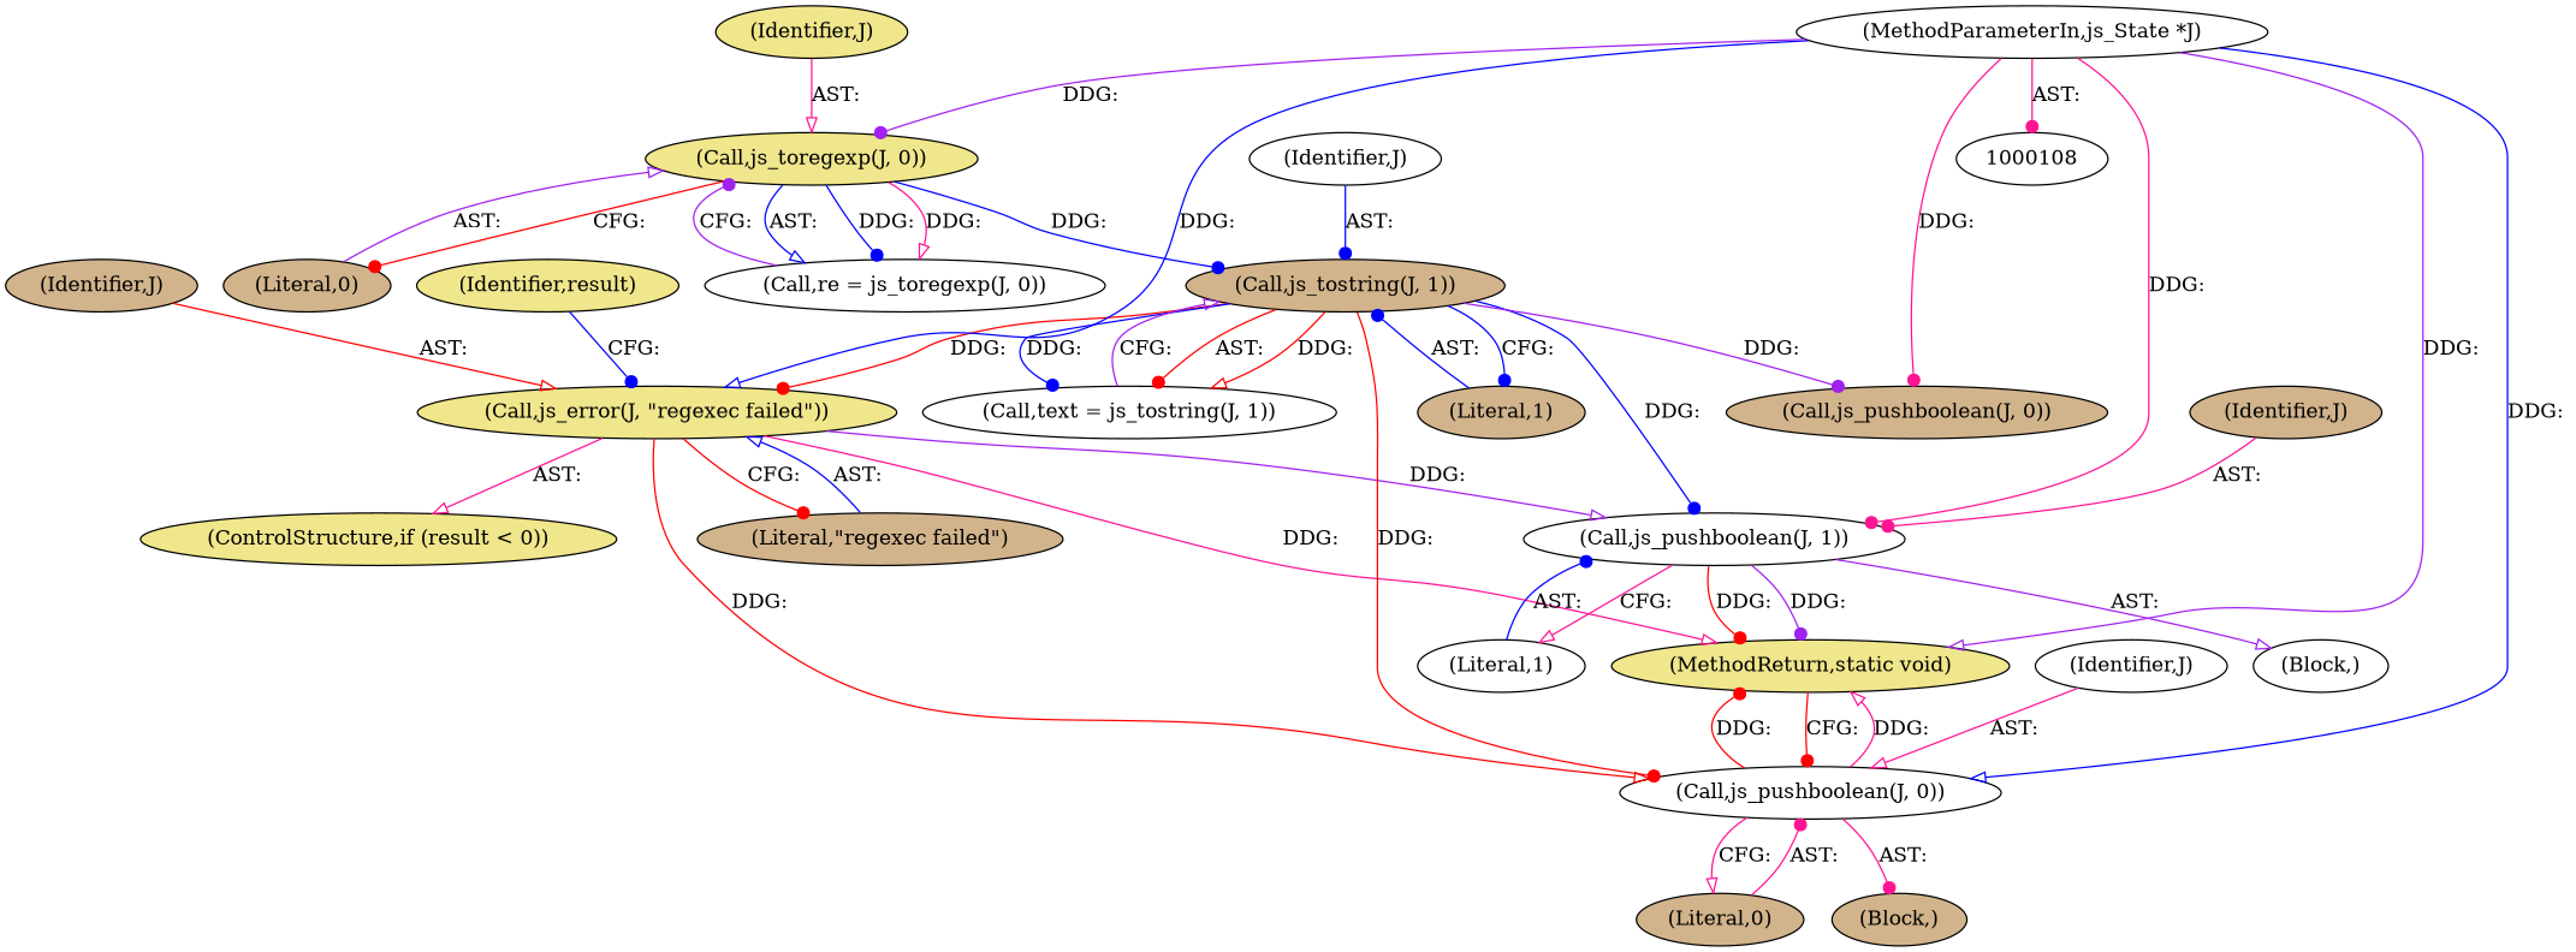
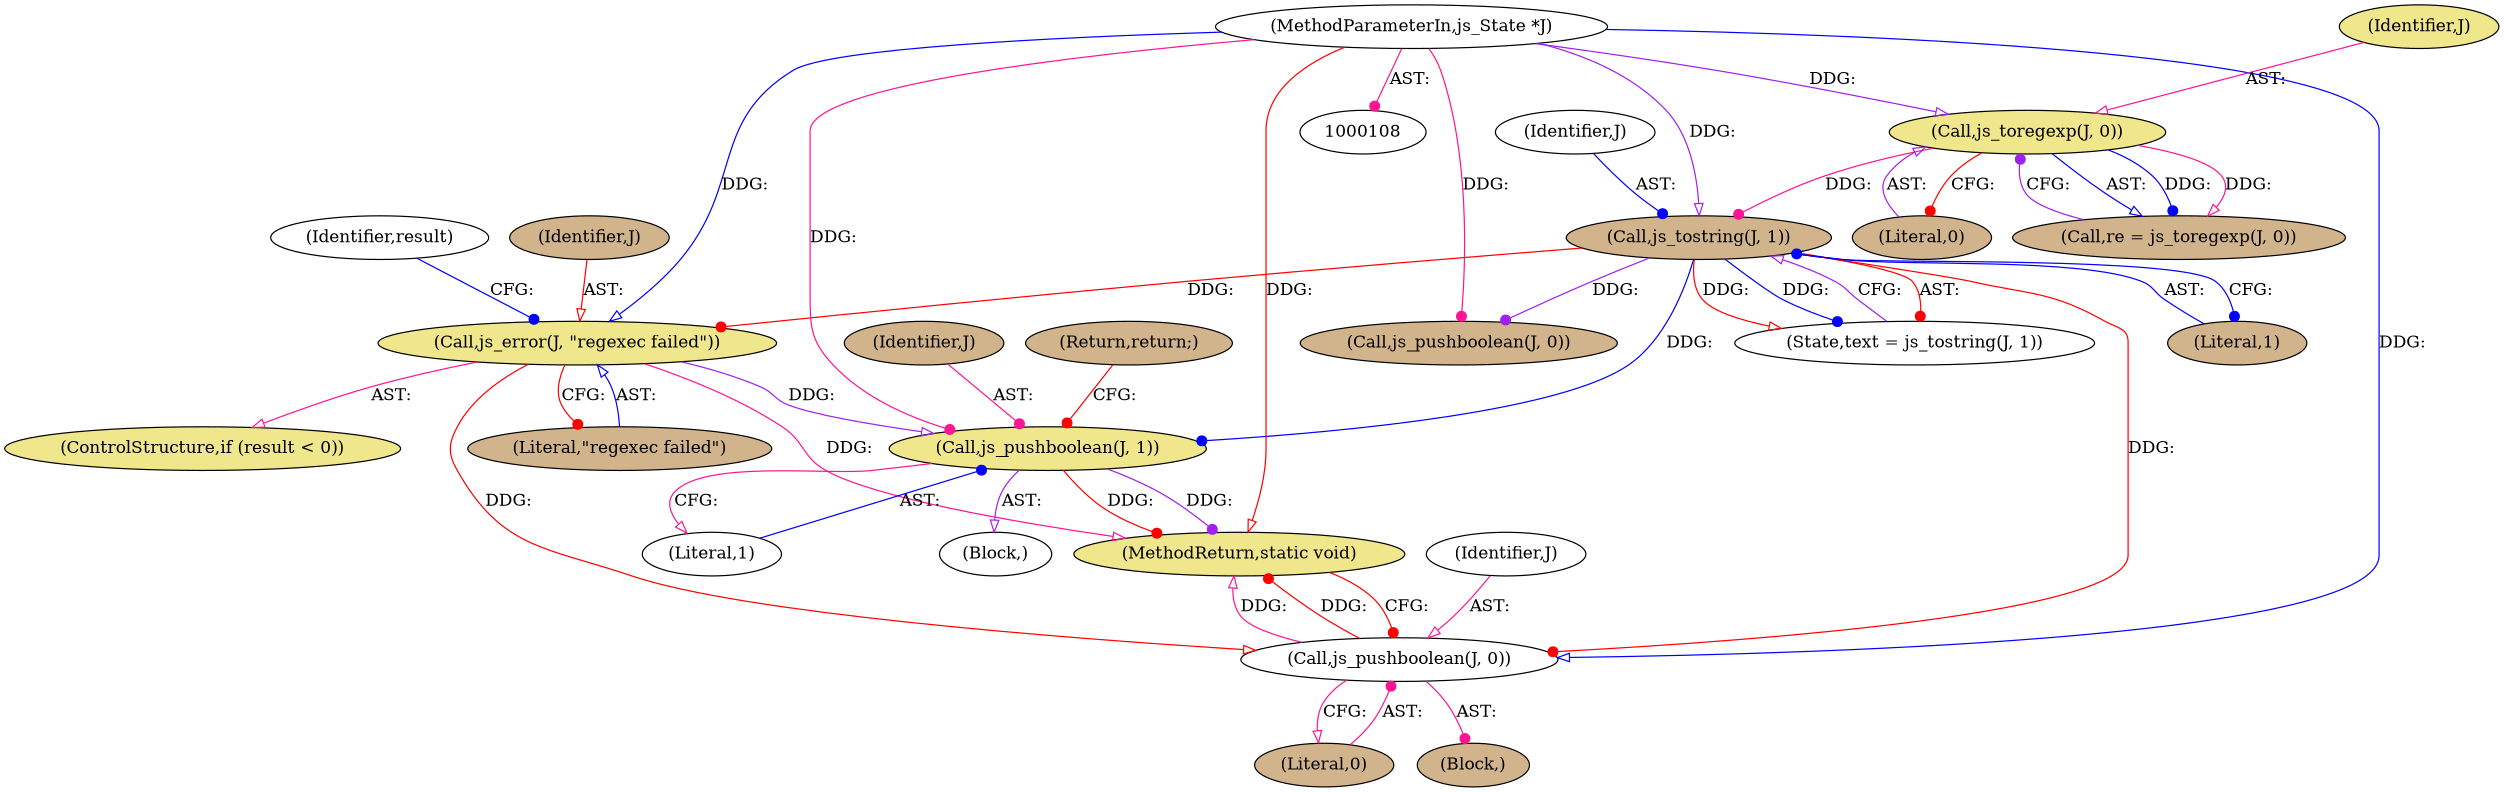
  digraph {
    node [fillcolor=tan style=filled]
    edge [arrowhead=dot color=deeppink]
    n1 [fillcolor=khaki label="(Call,js_error(J, \"regexec failed\"))"]
-   n2 [fillcolor=white label="(Call,js_pushboolean(J, 1))"]
+   n2 [fillcolor=khaki label="(Call,js_pushboolean(J, 1))"]
    n3 [fillcolor=white label="(Call,js_pushboolean(J, 0))"]
    n4 [fillcolor=khaki label="(ControlStructure,if (result < 0))"]
    n5 [label="(Literal,\"regexec failed\")"]
    n6 [fillcolor=khaki label="(MethodReturn,static void)"]
    n7 [fillcolor=white label="(Block,)"]
    n8 [fillcolor=white label="(Literal,1)"]
    n9 [label="(Literal,0)"]
    n10 [label="(Block,)"]
    n11 [label="(Call,js_tostring(J, 1))"]
-   n12 [fillcolor=white label="(Call,text = js_tostring(J, 1))"]
+   n12 [fillcolor=white label="(State,text = js_tostring(J, 1))"]
    n13 [label="(Literal,1)"]
    n14 [label="(Call,js_pushboolean(J, 0))"]
    n15 [fillcolor=khaki label="(Call,js_toregexp(J, 0))"]
-   n16 [fillcolor=white label="(Call,re = js_toregexp(J, 0))"]
+   n16 [label="(Call,re = js_toregexp(J, 0))"]
    n17 [label="(Literal,0)"]
    n18 [fillcolor=white label="(MethodParameterIn,js_State *J)"]
    n19 [fillcolor=white label=1000108]
    n20 [fillcolor=white label="(Identifier,J)"]
    n21 [label="(Identifier,J)"]
    n22 [label="(Identifier,J)"]
    n23 [fillcolor=white label="(Identifier,J)"]
    n24 [fillcolor=khaki label="(Identifier,J)"]
-   n26 [fillcolor=khaki label="(Identifier,result)"]
+   n25 [label="(Return,return;)"]
+   n26 [fillcolor=white label="(Identifier,result)"]
    n1 -> n2 [arrowhead=onormal color=purple label="DDG: "]
    n1 -> n3 [arrowhead=onormal color=red label="DDG: "]
    n1 -> n4 [arrowhead=onormal label="AST: "]
    n1 -> n5 [color=red label="CFG: "]
    n1 -> n6 [arrowhead=onormal label="DDG: "]
    n2 -> n6 [color=red label="DDG: "]
    n2 -> n6 [color=purple label="DDG: "]
    n2 -> n7 [arrowhead=onormal color=purple label="AST: "]
    n2 -> n8 [arrowhead=onormal label="CFG: "]
    n3 -> n6 [arrowhead=onormal label="DDG: "]
    n3 -> n6 [color=red label="DDG: "]
    n3 -> n9 [arrowhead=onormal label="CFG: "]
    n3 -> n10 [label="AST: "]
    n5 -> n1 [arrowhead=onormal color=blue label="AST: "]
    n6 -> n3 [color=red label="CFG: "]
    n8 -> n2 [color=blue label="AST: "]
    n9 -> n3 [label="AST: "]
    n11 -> n1 [color=red label="DDG: "]
    n11 -> n2 [color=blue label="DDG: "]
    n11 -> n3 [color=red label="DDG: "]
    n11 -> n12 [color=red label="AST: "]
    n11 -> n12 [arrowhead=onormal color=red label="DDG: "]
    n11 -> n12 [color=blue label="DDG: "]
    n11 -> n13 [color=blue label="CFG: "]
    n11 -> n14 [color=purple label="DDG: "]
    n12 -> n11 [arrowhead=onormal color=purple label="CFG: "]
    n13 -> n11 [color=blue label="AST: "]
-   n15 -> n11 [color=blue label="DDG: "]
+   n15 -> n11 [label="DDG: "]
    n15 -> n16 [arrowhead=onormal color=blue label="AST: "]
    n15 -> n16 [color=blue label="DDG: "]
    n15 -> n16 [arrowhead=onormal label="DDG: "]
    n15 -> n17 [color=red label="CFG: "]
    n16 -> n15 [color=purple label="CFG: "]
    n17 -> n15 [arrowhead=onormal color=purple label="AST: "]
    n18 -> n1 [arrowhead=onormal color=blue label="DDG: "]
    n18 -> n2 [label="DDG: "]
    n18 -> n3 [arrowhead=onormal color=blue label="DDG: "]
-   n18 -> n6 [arrowhead=onormal color=purple label="DDG: "]
+   n18 -> n6 [arrowhead=onormal color=red label="DDG: "]
+   n18 -> n11 [arrowhead=onormal color=purple label="DDG: "]
    n18 -> n14 [label="DDG: "]
-   n18 -> n15 [color=purple label="DDG: "]
+   n18 -> n15 [arrowhead=onormal color=purple label="DDG: "]
    n18 -> n19 [label="AST: "]
    n20 -> n3 [arrowhead=onormal label="AST: "]
    n21 -> n1 [arrowhead=onormal color=red label="AST: "]
    n22 -> n2 [label="AST: "]
    n23 -> n11 [color=blue label="AST: "]
    n24 -> n15 [arrowhead=onormal label="AST: "]
+   n25 -> n2 [color=red label="CFG: "]
    n26 -> n1 [color=blue label="CFG: "]
  }
